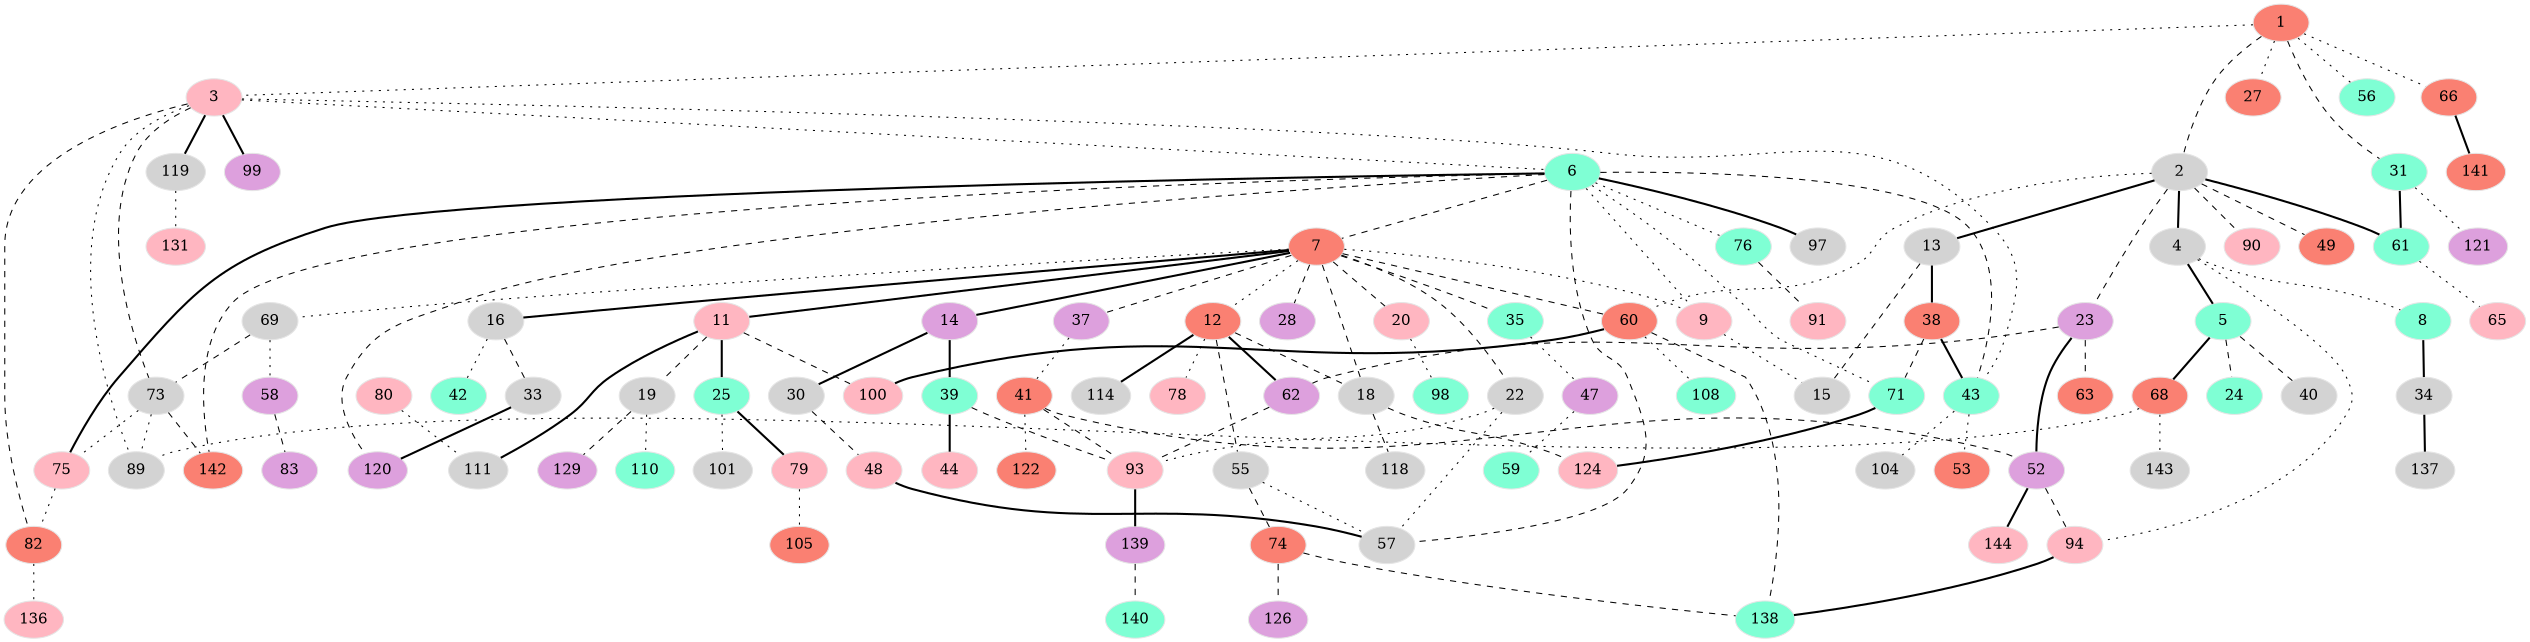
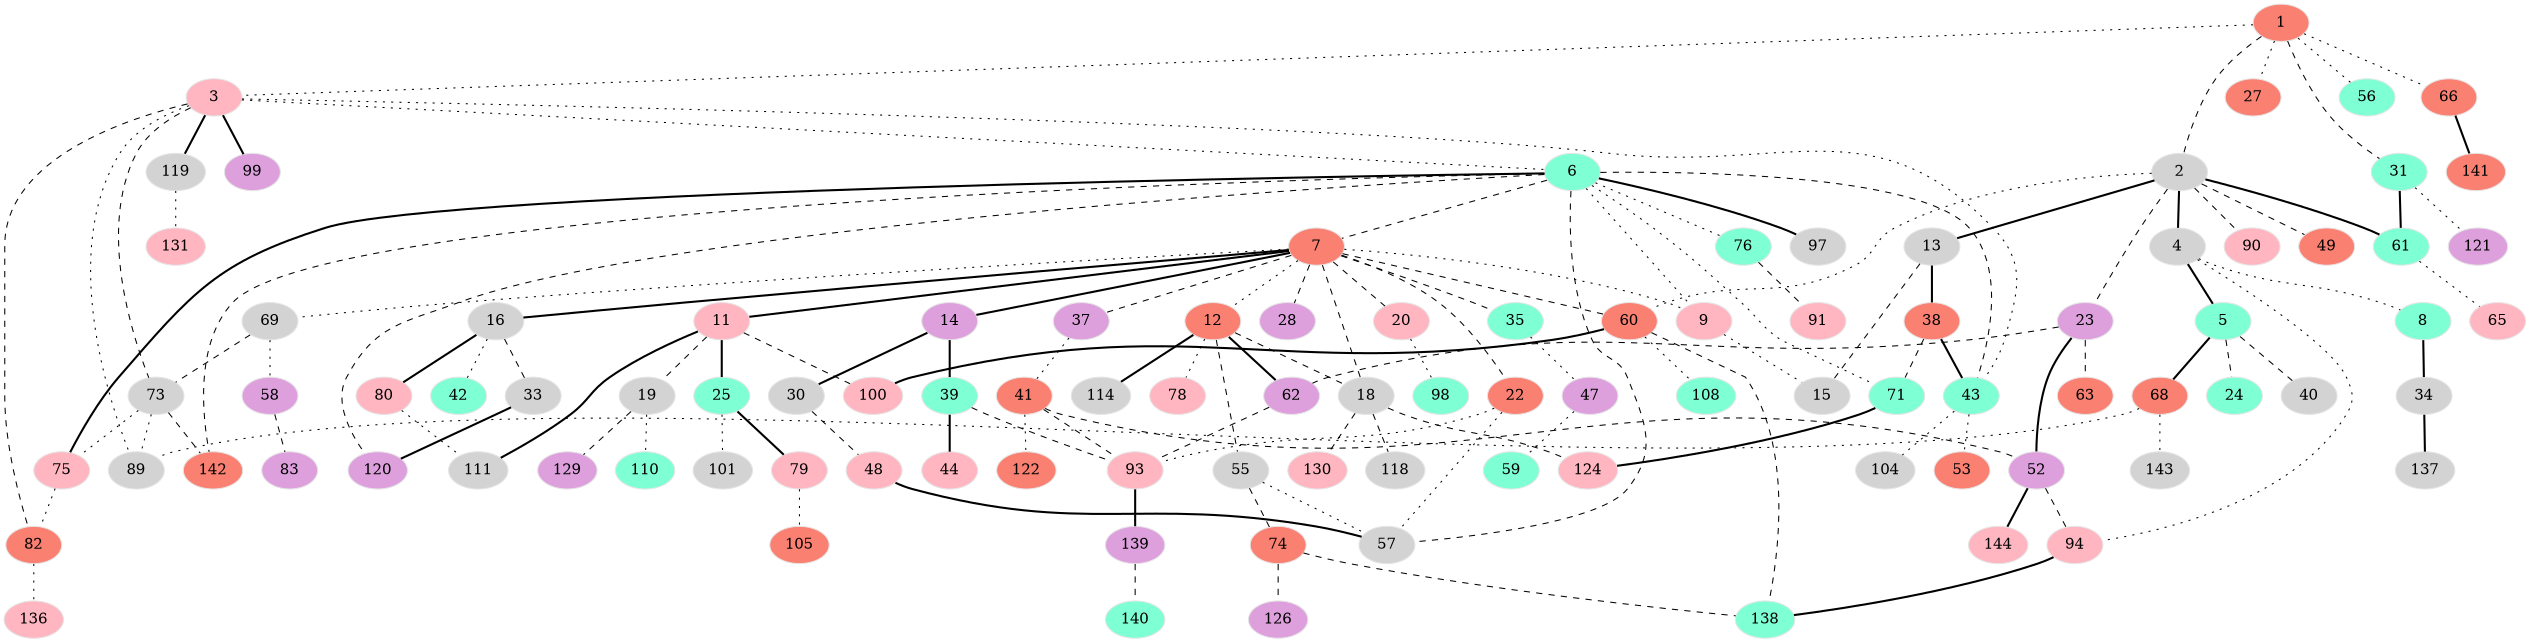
  graph {
    node [color=gray90 fillcolor=lightgrey style=filled]
    edge [style=dashed]
    1 [fillcolor=salmon super="+10"]
    2 [super="+21"]
    3 [fillcolor=lightpink super="+88"]
    27 [fillcolor=salmon]
    31 [fillcolor=aquamarine super="+32"]
    56 [fillcolor=aquamarine]
    66 [fillcolor=salmon super="+92"]
    4
    13
    23 [fillcolor=plum super="+26"]
    49 [fillcolor=salmon]
    60 [fillcolor=salmon super="+84"]
    61 [fillcolor=aquamarine super="+103"]
    90 [fillcolor=lightpink]
    6 [fillcolor=aquamarine super="+50"]
    43 [fillcolor=aquamarine super="+96"]
    73 [super="+116"]
    82 [fillcolor=salmon]
    89 [super="+117"]
    99 [fillcolor=plum]
    119
    121 [fillcolor=plum]
    141 [fillcolor=salmon]
    5 [fillcolor=aquamarine super="+54"]
    8 [fillcolor=aquamarine]
    94 [fillcolor=lightpink super="+102"]
    15 [super="+113"]
    38 [fillcolor=salmon super="+135"]
    62 [fillcolor=plum super="+107"]
    52 [fillcolor=plum super="+72"]
    63 [fillcolor=salmon]
    100 [fillcolor=lightpink]
    108 [fillcolor=aquamarine]
    138 [fillcolor=aquamarine]
    65 [fillcolor=lightpink]
    7 [fillcolor=salmon super="+17"]
    9 [fillcolor=lightpink super="+67"]
    57 [super="+123"]
    71 [fillcolor=aquamarine super="+133"]
    75 [fillcolor=lightpink]
    76 [fillcolor=aquamarine]
    97
    120 [fillcolor=plum]
    142 [fillcolor=salmon]
    53 [fillcolor=salmon]
    104 [super="+127"]
    136 [fillcolor=lightpink]
    131 [fillcolor=lightpink]
    24 [fillcolor=aquamarine]
    40 [super="+45"]
    68 [fillcolor=salmon]
    34 [super="+36"]
    143
    11 [fillcolor=lightpink super="+44"]
    12 [fillcolor=salmon]
    14 [fillcolor=plum]
    16 [super="+70"]
    18 [super="+81"]
    20 [fillcolor=lightpink]
-   22 [super="+106"]
+   22 [fillcolor=salmon super="+106"]
    28 [fillcolor=plum]
    n62 [label=69 super="+128"]
    35 [fillcolor=aquamarine]
    37 [fillcolor=plum super="+85"]
    124 [fillcolor=lightpink]
    91 [fillcolor=lightpink]
    19 [super="+69"]
    25 [fillcolor=aquamarine]
    111 [super="+115"]
    55 [super="+77"]
    78 [fillcolor=lightpink super="+112"]
    114
    30
    39 [fillcolor=aquamarine super="+125"]
    33 [super="+64"]
    42 [fillcolor=aquamarine]
    80 [fillcolor=lightpink]
    118
+   130 [fillcolor=lightpink super="+134"]
    98 [fillcolor=aquamarine]
    93 [fillcolor=lightpink super="+109"]
    58 [fillcolor=plum]
    47 [fillcolor=plum super="+132"]
    41 [fillcolor=salmon super="+86"]
    137
    110 [fillcolor=aquamarine]
    129 [fillcolor=plum]
    79 [fillcolor=lightpink super="+95"]
    101
    74 [fillcolor=salmon super="+87"]
    48 [fillcolor=lightpink super="+51"]
    n92 [fillcolor=lightpink label=44]
    139 [fillcolor=plum]
    144 [fillcolor=lightpink]
    105 [fillcolor=salmon]
    83 [fillcolor=plum]
    59 [fillcolor=aquamarine]
    122 [fillcolor=salmon]
    126 [fillcolor=plum]
    140 [fillcolor=aquamarine]
    1 -- 2
    1 -- 3 [style=dotted]
    1 -- 27 [style=dotted]
    1 -- 31
    1 -- 56 [style=dotted]
    1 -- 66 [style=dotted]
    2 -- 4 [style=bold]
    2 -- 13 [style=bold]
    2 -- 23
    2 -- 49
    2 -- 60 [style=dotted]
    2 -- 61 [style=bold]
    2 -- 90
    3 -- 6 [style=dotted]
    3 -- 43 [style=dotted]
    3 -- 73
    3 -- 82
    3 -- 89 [style=dotted]
    3 -- 99 [style=bold]
    3 -- 119 [style=bold]
    31 -- 61 [style=bold]
    31 -- 121 [style=dotted]
    66 -- 141 [style=bold]
    4 -- 5 [style=bold]
    4 -- 8 [style=dotted]
    4 -- 94 [style=dotted]
    13 -- 15
    13 -- 38 [style=bold]
    23 -- 62
    23 -- 52 [style=bold]
    23 -- 63
    60 -- 100 [style=bold]
    60 -- 108 [style=dotted]
    60 -- 138
    61 -- 65 [style=dotted]
    6 -- 43
    6 -- 7
    6 -- 9 [style=dotted]
    6 -- 57
    6 -- 71 [style=dotted]
    6 -- 75 [style=bold]
    6 -- 76 [style=dotted]
    6 -- 97 [style=bold]
    6 -- 120
    6 -- 142
    43 -- 53 [style=dotted]
    43 -- 104 [style=dotted]
    73 -- 89 [style=dotted]
    73 -- 75 [style=dotted]
    73 -- 142
    82 -- 136 [style=dotted]
    119 -- 131 [style=dotted]
    5 -- 24
    5 -- 40
    5 -- 68 [style=bold]
    8 -- 34 [style=bold]
    94 -- 138 [style=bold]
    38 -- 43 [style=bold]
    38 -- 71
    62 -- 93
    52 -- 94
    52 -- 144 [style=bold]
    7 -- 60
    7 -- 9 [style=dotted]
    7 -- 11 [style=bold]
    7 -- 12 [style=dotted]
    7 -- 14 [style=bold]
    7 -- 16 [style=bold]
    7 -- 18
    7 -- 20
    7 -- 22
    7 -- 28
    7 -- n62 [style=dotted]
    7 -- 35
    7 -- 37
    9 -- 15 [style=dotted]
    71 -- 124 [style=bold]
    75 -- 82 [style=dotted]
    76 -- 91
    68 -- 89 [style=dotted]
    68 -- 143 [style=dotted]
    34 -- 137 [style=bold]
    11 -- 100
    11 -- 19
    11 -- 25 [style=bold]
    11 -- 111 [style=bold]
    12 -- 62 [style=bold]
    12 -- 18
    12 -- 55
    12 -- 78 [style=dotted]
    12 -- 114 [style=bold]
    14 -- 30 [style=bold]
    14 -- 39 [style=bold]
    16 -- 33
    16 -- 42 [style=dotted]
+   16 -- 80 [style=bold]
    18 -- 124
    18 -- 118
+   18 -- 130
    20 -- 98 [style=dotted]
    22 -- 57 [style=dotted]
    22 -- 93 [style=dotted]
    n62 -- 73
    n62 -- 58 [style=dotted]
    35 -- 47 [style=dotted]
    37 -- 41 [style=dotted]
    19 -- 110 [style=dotted]
    19 -- 129
    25 -- 79 [style=bold]
    25 -- 101 [style=dotted]
    55 -- 57 [style=dotted]
    55 -- 74
    30 -- 48
    39 -- 93
    39 -- n92 [style=bold]
    33 -- 120 [style=bold]
    80 -- 111 [style=dotted]
    93 -- 139 [style=bold]
    58 -- 83
    47 -- 59 [style=dotted]
    41 -- 52
    41 -- 93
    41 -- 122 [style=dotted]
    79 -- 105 [style=dotted]
    74 -- 138
    74 -- 126
    48 -- 57 [style=bold]
    139 -- 140
  }
